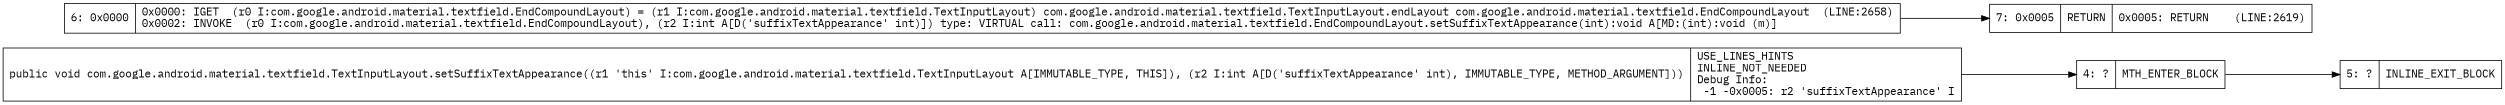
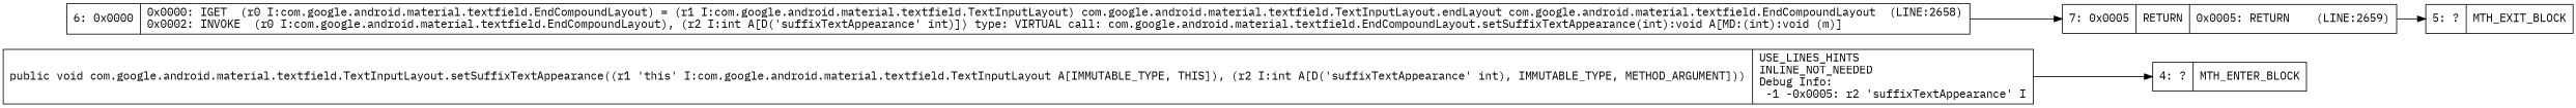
  digraph {
    fontname="IBM Plex Mono"
    rankdir=LR
    node [fontname="IBM Plex Mono" shape=record]
    edge [fontname="IBM Plex Mono"]
    n1 [label="{4\:\ ?|MTH_ENTER_BLOCK\l}"]
    n2 [label="{6\:\ 0x0000|0x0000: IGET  (r0 I:com.google.android.material.textfield.EndCompoundLayout) = (r1 I:com.google.android.material.textfield.TextInputLayout) com.google.android.material.textfield.TextInputLayout.endLayout com.google.android.material.textfield.EndCompoundLayout  (LINE:2658)\l0x0002: INVOKE  (r0 I:com.google.android.material.textfield.EndCompoundLayout), (r2 I:int A[D('suffixTextAppearance' int)]) type: VIRTUAL call: com.google.android.material.textfield.EndCompoundLayout.setSuffixTextAppearance(int):void A[MD:(int):void (m)]\l}"]
-   n3 [label="{7\:\ 0x0005|RETURN\l|0x0005: RETURN    (LINE:2619)\l}"]
-   n4 [label="{5\:\ ?|INLINE_EXIT_BLOCK\l}"]
+   n3 [label="{7\:\ 0x0005|RETURN\l|0x0005: RETURN    (LINE:2659)\l}"]
+   n4 [label="{5\:\ ?|MTH_EXIT_BLOCK\l}"]
    n5 [label="{public void com.google.android.material.textfield.TextInputLayout.setSuffixTextAppearance((r1 'this' I:com.google.android.material.textfield.TextInputLayout A[IMMUTABLE_TYPE, THIS]), (r2 I:int A[D('suffixTextAppearance' int), IMMUTABLE_TYPE, METHOD_ARGUMENT]))  | USE_LINES_HINTS\lINLINE_NOT_NEEDED\lDebug Info:\l  \-1 \-0x0005: r2 'suffixTextAppearance' I\l}"]
    n2 -> n3
-   n1 -> n4
+   n3 -> n4
    n5 -> n1
  }
